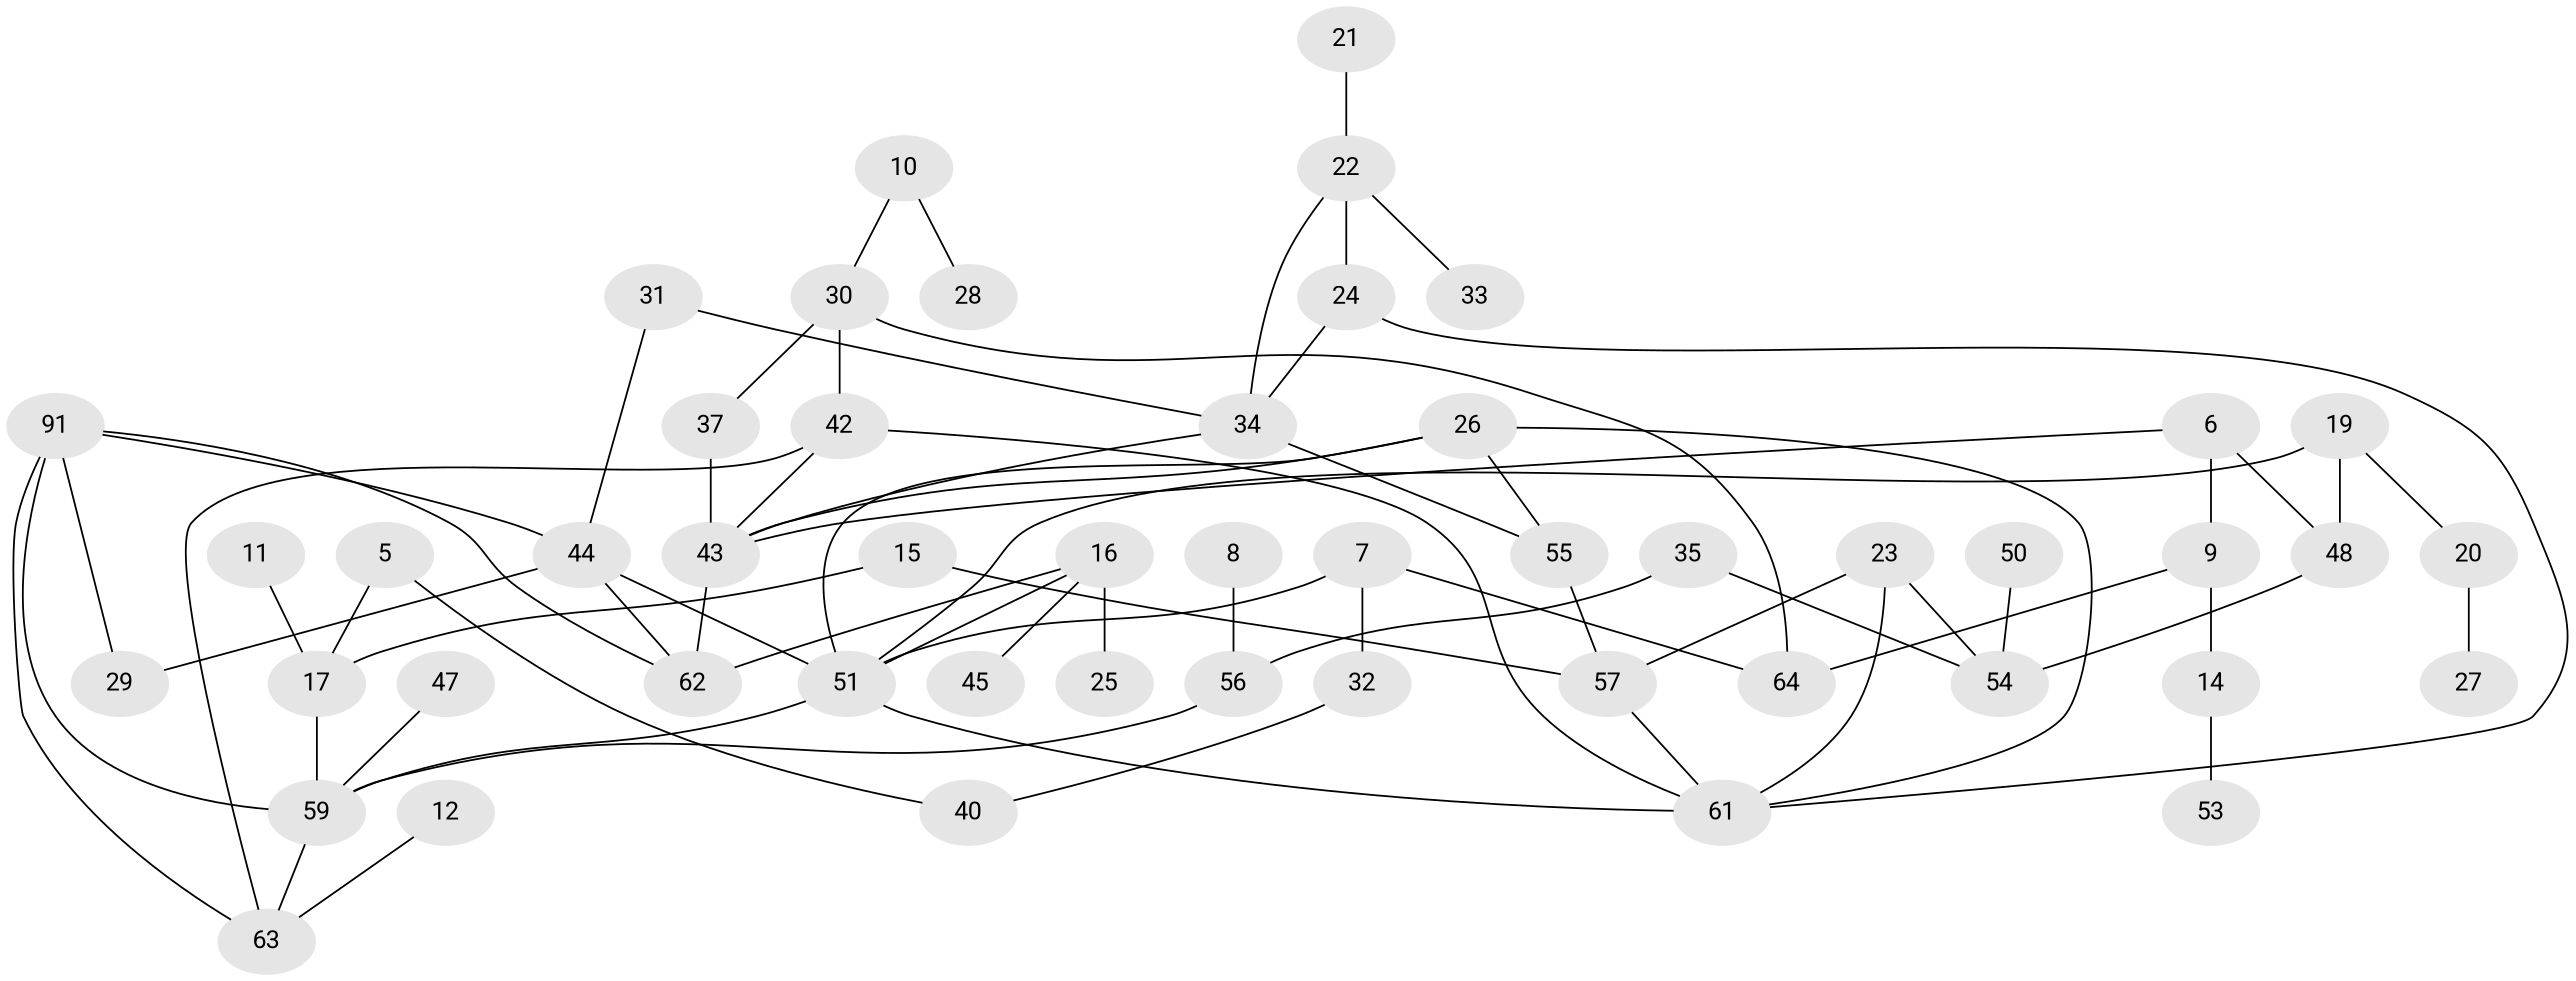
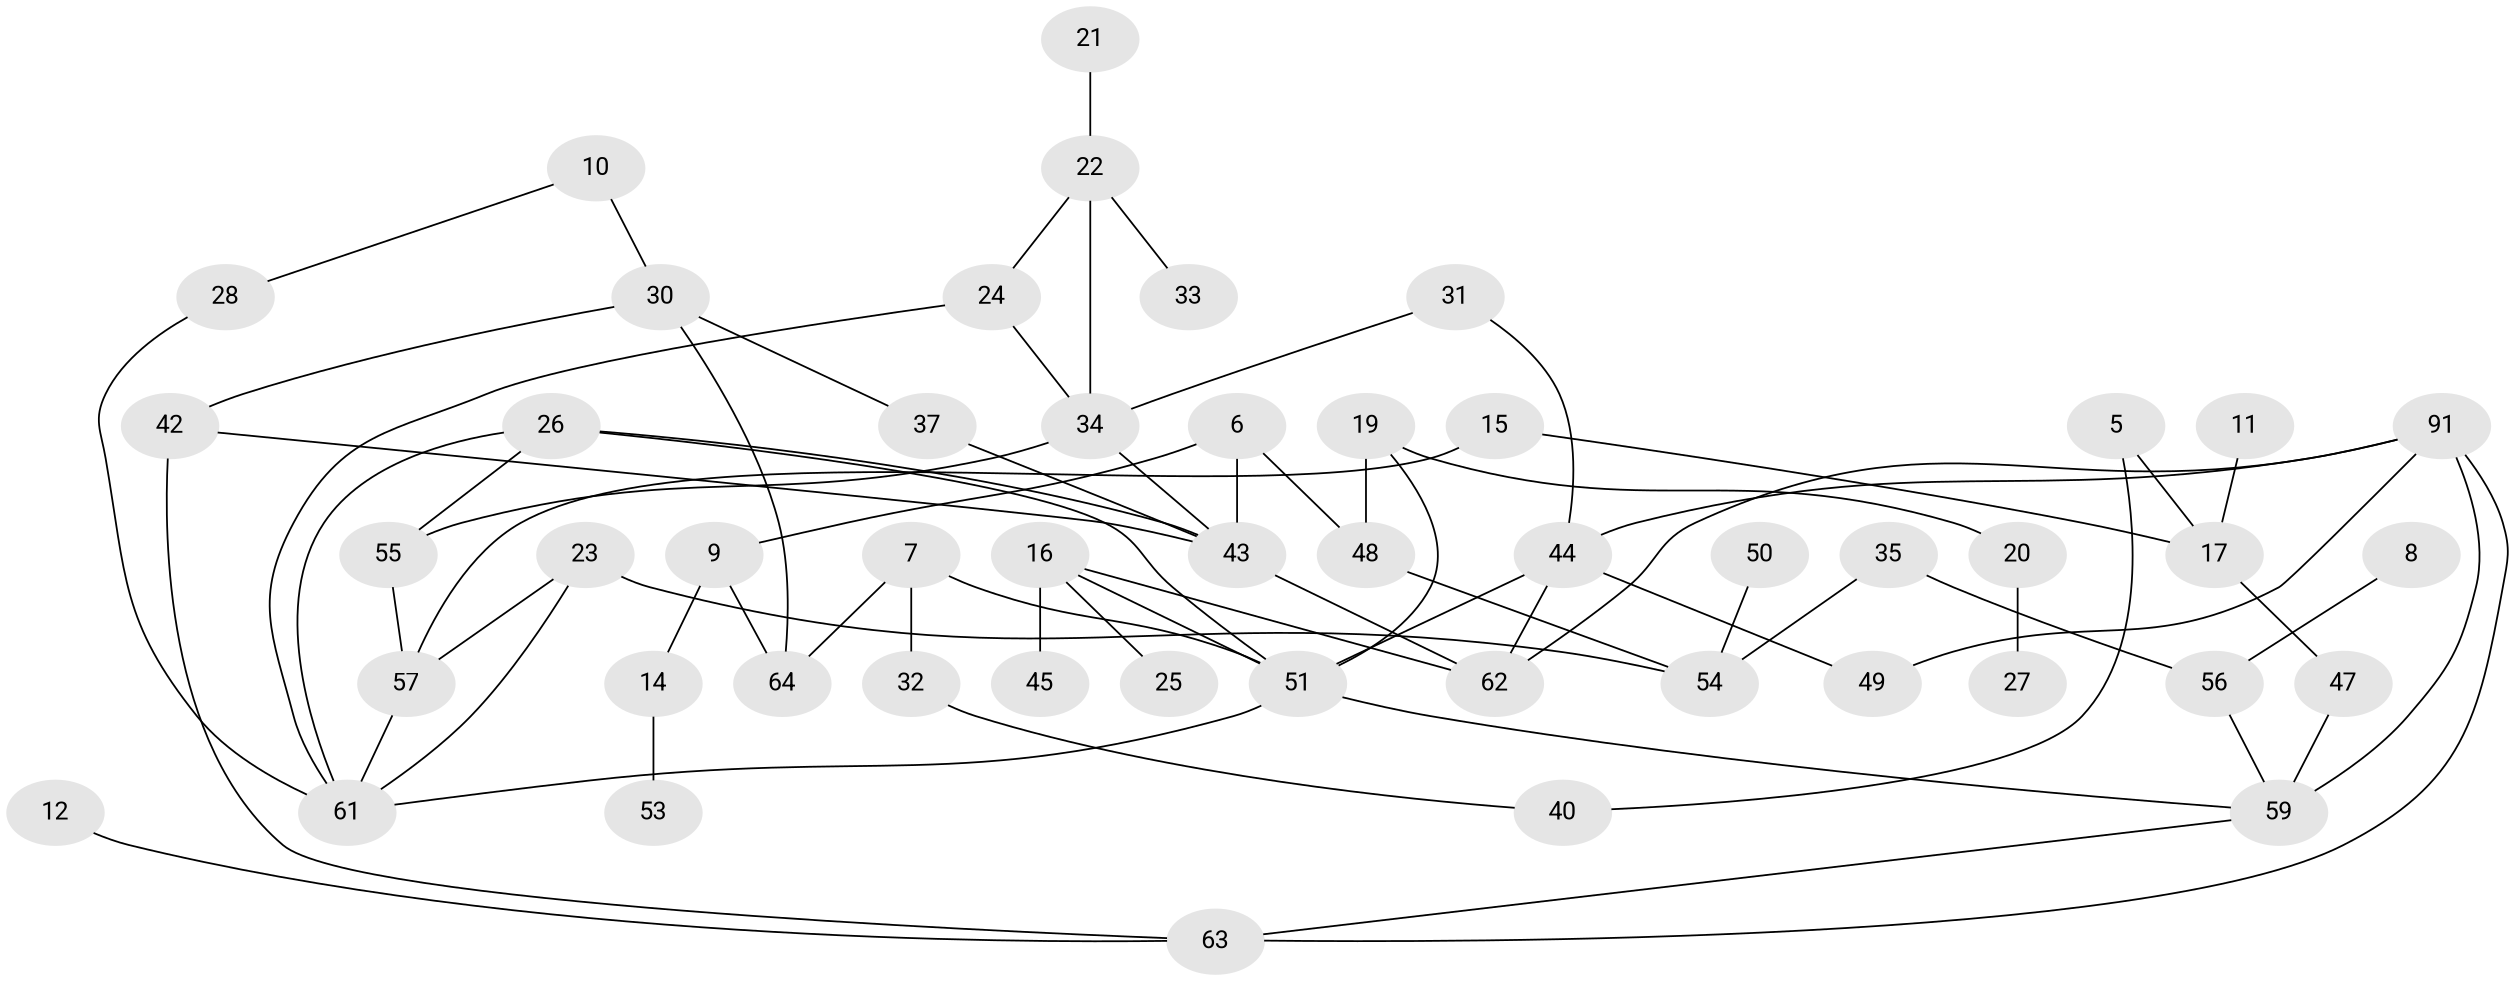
  graph {
    fontname=Roboto
    node [color=gray90 fontname=Roboto style=filled]
    edge [fontname=Roboto weight=1.0]
    5
    17
    40
    47
    6
    9
    43
    48
    64
    14
    62
    54
    7
    32
    51
    61
    59
    8
    56
    53
    10
    28
    30
    37
    42
    11
    12
    63
    15
    57
    16
    25
    45
    19
    20
    27
    21
    22
    24
    33
    34
    55
    23
    26
    31
    44
-   49 [label=29]
+   49
    35
    n49 [label=91]
    50
    5 -- 17
    5 -- 40
-   17 -- 59
+   17 -- 47
    47 -- 59
    6 -- 9
    6 -- 43
    6 -- 48
    9 -- 64
    9 -- 14
    43 -- 62
    48 -- 54
    14 -- 53
    7 -- 64
    7 -- 32
    7 -- 51
    32 -- 40
    51 -- 61
    51 -- 59
    59 -- 63
    8 -- 56
    56 -- 59
    10 -- 28
    10 -- 30
    30 -- 64
    30 -- 37
    30 -- 42
    37 -- 43
    42 -- 43
-   42 -- 61
+   28 -- 61
    42 -- 63
    11 -- 17
    12 -- 63
    15 -- 17
    15 -- 57
    57 -- 61
    16 -- 62
    16 -- 51
    16 -- 25
    16 -- 45
    19 -- 48
    19 -- 51
    19 -- 20
    20 -- 27
    21 -- 22
    22 -- 24
    22 -- 33
    22 -- 34
    24 -- 61
    24 -- 34
    34 -- 43
    34 -- 55
    55 -- 57
    23 -- 54
    23 -- 61
    23 -- 57
    26 -- 43
    26 -- 51
    26 -- 61
    26 -- 55
    31 -- 34
    31 -- 44
    44 -- 62
    44 -- 51
    44 -- 49
    35 -- 54
    35 -- 56
    n49 -- 62
    n49 -- 59 [weight=2.0]
    n49 -- 63
    n49 -- 44
    n49 -- 49
    50 -- 54
  }
